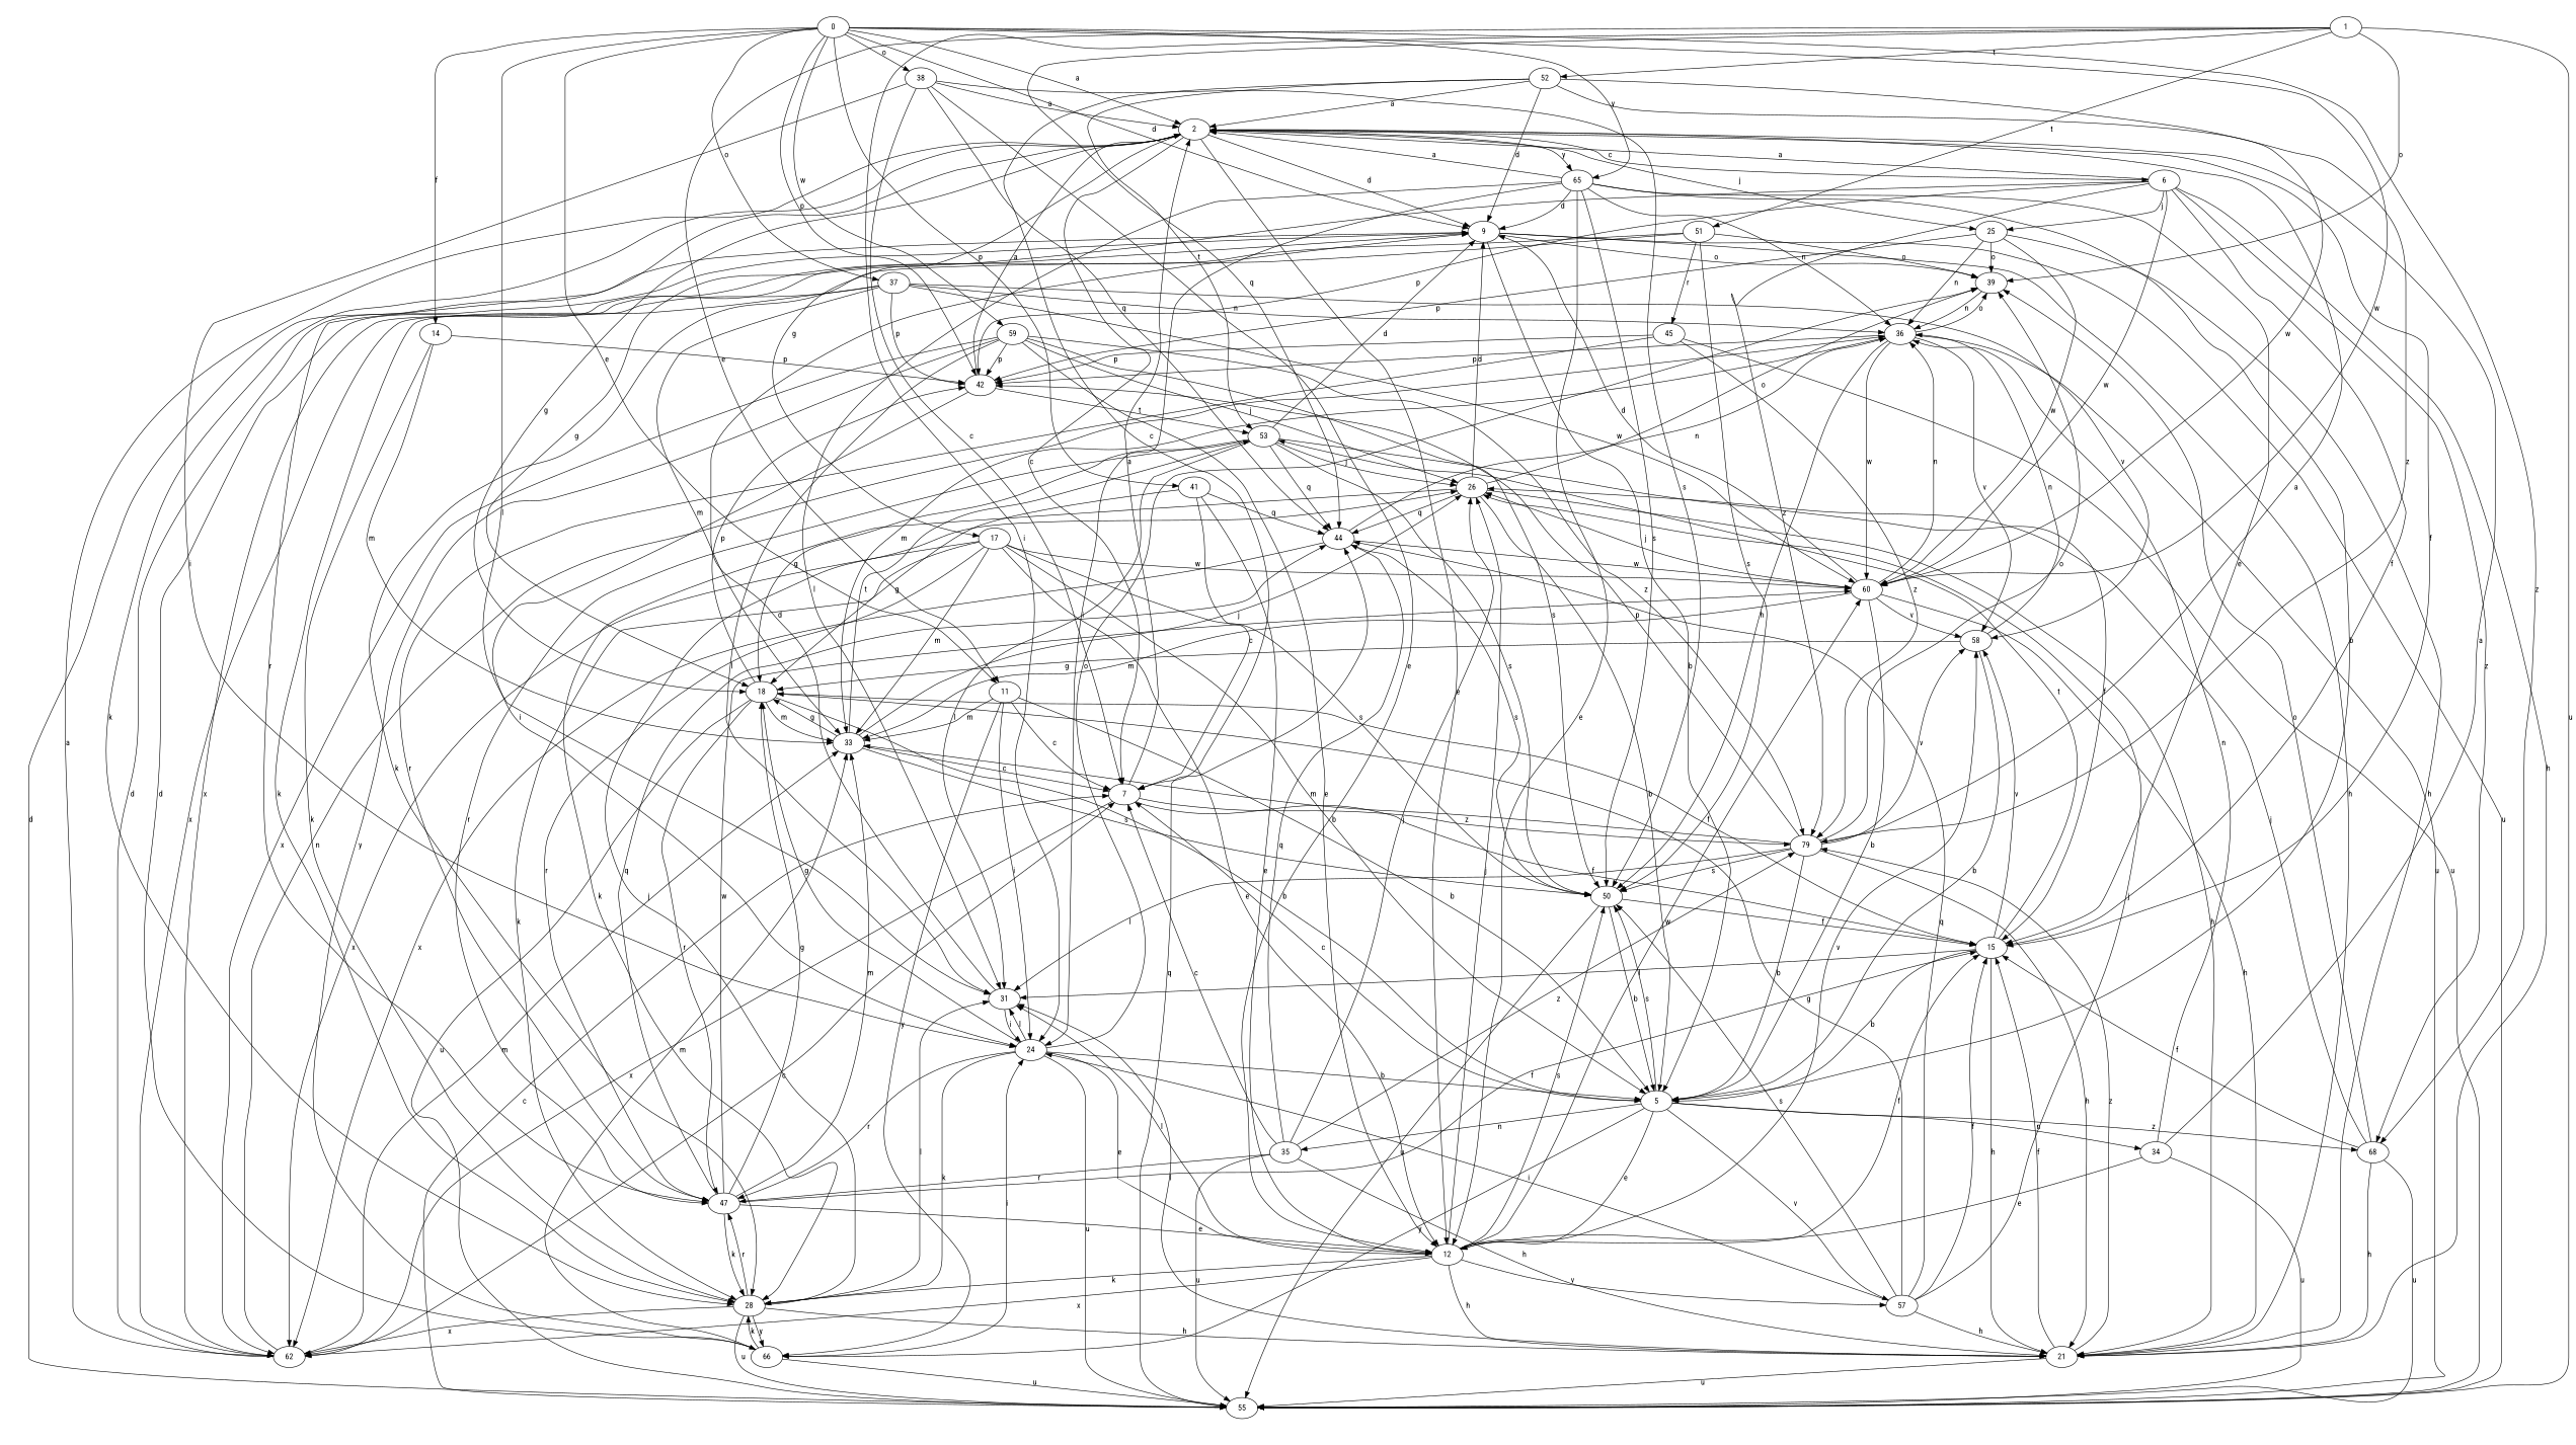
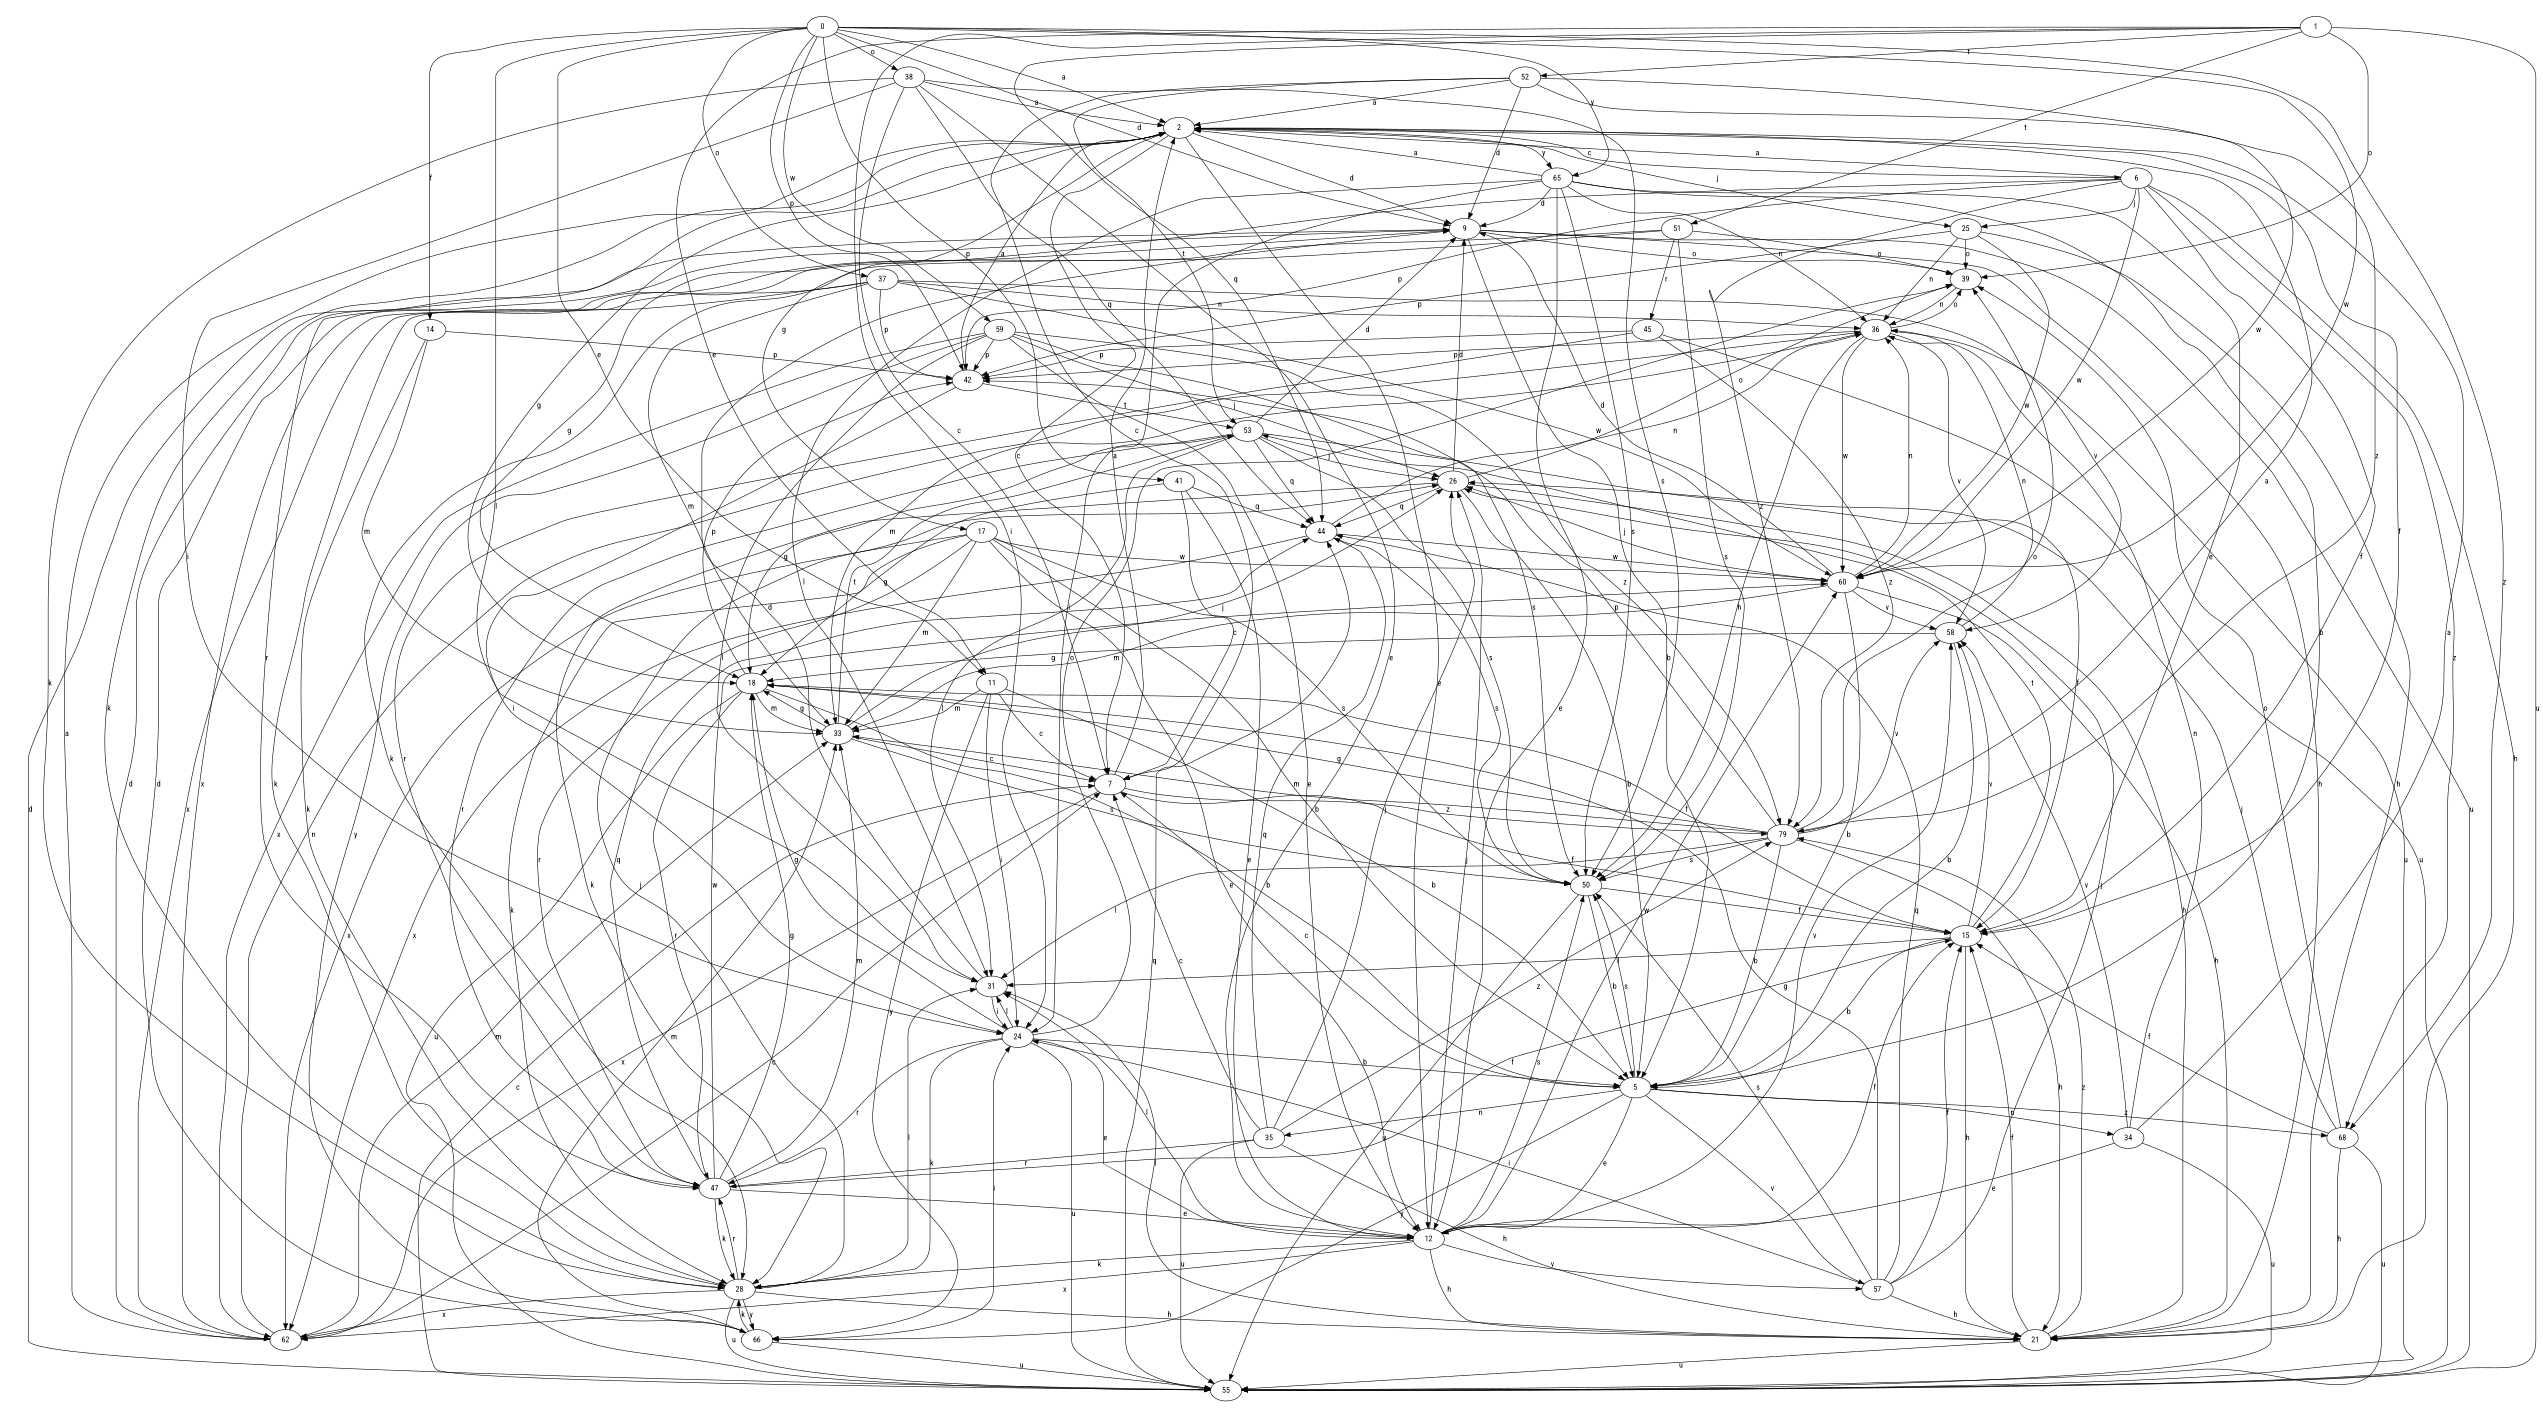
  strict digraph {
    fontname="Roboto Condensed"
    node [fontname="Roboto Condensed"]
    edge [fontname="Roboto Condensed"]
    0
    2
    9
    11
    14
    31
    37
    38
    41
    42
    59
    60
    65
    68
    6
    7
    12
    15
    17
    18
    25
    28
    47
    39
    55
    5
    21
    24
    66
    33
    62
    58
    36
    44
    50
    53
    n37 [label=79]
    26
    1
    51
    52
    45
    57
    34
    35
    0 -> 2 [label=a]
    0 -> 9 [label=d]
    0 -> 11 [label=e]
    0 -> 14 [label=f]
    0 -> 31 [label=l]
    0 -> 37 [label=o]
    0 -> 38 [label=o]
    0 -> 41 [label=p]
    0 -> 42 [label=p]
    0 -> 59 [label=w]
    0 -> 60 [label=w]
    0 -> 65 [label=y]
    0 -> 68 [label=z]
    2 -> 9 [label=d]
    2 -> 65 [label=y]
    2 -> 6 [label=c]
    2 -> 7 [label=c]
    2 -> 12 [label=e]
    2 -> 15 [label=f]
    2 -> 17 [label=g]
    2 -> 18 [label=g]
    2 -> 25 [label=j]
    2 -> 28 [label=k]
    2 -> 47 [label=r]
    9 -> 39 [label=o]
    9 -> 55 [label=u]
    9 -> 5 [label=b]
    9 -> 21 [label=h]
    11 -> 7 [label=c]
    11 -> 5 [label=b]
    11 -> 24 [label=i]
    11 -> 66 [label=y]
    11 -> 33 [label=m]
    14 -> 42 [label=p]
    14 -> 28 [label=k]
    14 -> 33 [label=m]
    31 -> 9 [label=d]
    31 -> 24 [label=i]
    37 -> 42 [label=p]
    37 -> 60 [label=w]
    37 -> 28 [label=k]
    37 -> 33 [label=m]
    37 -> 62 [label=x]
    37 -> 58 [label=v]
    37 -> 36 [label=n]
    38 -> 2 [label=a]
    38 -> 7 [label=c]
    38 -> 12 [label=e]
+   38 -> 28 [label=k]
    38 -> 24 [label=i]
    38 -> 44 [label=q]
    38 -> 50 [label=s]
    41 -> 7 [label=c]
    41 -> 12 [label=e]
    41 -> 18 [label=g]
    41 -> 44 [label=q]
    42 -> 2 [label=a]
    42 -> 24 [label=i]
    42 -> 53 [label=t]
    59 -> 31 [label=l]
    59 -> 42 [label=p]
    59 -> 12 [label=e]
    59 -> 66 [label=y]
    59 -> 62 [label=x]
    59 -> 50 [label=s]
    59 -> n37 [label=z]
    59 -> 26 [label=j]
    60 -> 9 [label=d]
    60 -> 5 [label=b]
    60 -> 21 [label=h]
    60 -> 33 [label=m]
    60 -> 58 [label=v]
    60 -> 36 [label=n]
    60 -> 26 [label=j]
    65 -> 2 [label=a]
    65 -> 9 [label=d]
    65 -> 31 [label=l]
    65 -> 12 [label=e]
    65 -> 15 [label=e]
    65 -> 5 [label=b]
    65 -> 24 [label=i]
    65 -> 36 [label=n]
    65 -> 50 [label=s]
    68 -> 15 [label=f]
    68 -> 39 [label=o]
    68 -> 55 [label=u]
    68 -> 21 [label=h]
    68 -> 26 [label=j]
    6 -> 2 [label=a]
    6 -> 42 [label=p]
    6 -> 60 [label=w]
    6 -> 68 [label=z]
    6 -> 15 [label=f]
    6 -> 18 [label=g]
    6 -> 25 [label=j]
    6 -> 21 [label=h]
    6 -> n37 [label=z]
    7 -> 2 [label=a]
    7 -> 15 [label=f]
    7 -> 62 [label=x]
    7 -> n37 [label=z]
    12 -> 31 [label=l]
    12 -> 60 [label=w]
    12 -> 15 [label=f]
    12 -> 28 [label=k]
    12 -> 21 [label=h]
    12 -> 62 [label=x]
    12 -> 58 [label=v]
    12 -> 50 [label=s]
    12 -> 26 [label=j]
    12 -> 57 [label=v]
    15 -> 31 [label=l]
    15 -> 5 [label=b]
    15 -> 21 [label=h]
    15 -> 58 [label=v]
    15 -> 53 [label=t]
    17 -> 60 [label=w]
    17 -> 12 [label=e]
    17 -> 28 [label=k]
    17 -> 47 [label=r]
    17 -> 5 [label=b]
    17 -> 33 [label=m]
    17 -> 62 [label=x]
    17 -> 50 [label=s]
    18 -> 42 [label=p]
    18 -> 15 [label=f]
    18 -> 47 [label=r]
    18 -> 55 [label=u]
    18 -> 5 [label=b]
    18 -> 33 [label=m]
    25 -> 42 [label=p]
    25 -> 60 [label=w]
    25 -> 39 [label=o]
    25 -> 21 [label=h]
    25 -> 36 [label=n]
    28 -> 31 [label=l]
    28 -> 47 [label=r]
    28 -> 55 [label=u]
    28 -> 21 [label=h]
    28 -> 66 [label=y]
    28 -> 62 [label=x]
    28 -> 26 [label=j]
    47 -> 60 [label=w]
    47 -> 12 [label=e]
    47 -> 15 [label=f]
    47 -> 18 [label=g]
    47 -> 28 [label=k]
    47 -> 33 [label=m]
    47 -> 44 [label=q]
    39 -> 36 [label=n]
    55 -> 9 [label=d]
    55 -> 7 [label=c]
    55 -> 44 [label=q]
    5 -> 68 [label=z]
    5 -> 7 [label=c]
    5 -> 12 [label=e]
    5 -> 66 [label=y]
    5 -> 50 [label=s]
    5 -> 57 [label=v]
    5 -> 34 [label=n]
    5 -> 35 [label=n]
    21 -> 31 [label=l]
    21 -> 15 [label=f]
    21 -> 55 [label=u]
    21 -> n37 [label=z]
    24 -> 31 [label=l]
    24 -> 12 [label=e]
    24 -> 18 [label=g]
    24 -> 28 [label=k]
    24 -> 47 [label=r]
    24 -> 39 [label=o]
    24 -> 55 [label=u]
    24 -> 5 [label=b]
    66 -> 9 [label=d]
    66 -> 28 [label=k]
    66 -> 55 [label=u]
    66 -> 24 [label=i]
    66 -> 33 [label=m]
    33 -> 7 [label=c]
    33 -> 18 [label=g]
    33 -> 50 [label=s]
    33 -> 53 [label=t]
    33 -> 26 [label=j]
    62 -> 2 [label=a]
    62 -> 9 [label=d]
    62 -> 7 [label=c]
    62 -> 33 [label=m]
    62 -> 36 [label=n]
    58 -> 18 [label=g]
    58 -> 5 [label=b]
    58 -> 36 [label=n]
    36 -> 42 [label=p]
    36 -> 60 [label=w]
    36 -> 39 [label=o]
    36 -> 55 [label=u]
    36 -> 33 [label=m]
    36 -> 58 [label=v]
    36 -> 50 [label=h]
    44 -> 60 [label=w]
    44 -> 62 [label=x]
    44 -> 36 [label=n]
    44 -> 50 [label=s]
    50 -> 15 [label=f]
    50 -> 55 [label=u]
    50 -> 5 [label=b]
    53 -> 9 [label=d]
    53 -> 31 [label=l]
    53 -> 15 [label=f]
    53 -> 18 [label=g]
    53 -> 47 [label=r]
    53 -> 44 [label=q]
    53 -> 50 [label=s]
    53 -> 26 [label=j]
    n37 -> 2 [label=a]
    n37 -> 31 [label=l]
    n37 -> 42 [label=p]
+   n37 -> 18 [label=g]
    n37 -> 39 [label=o]
    n37 -> 5 [label=b]
    n37 -> 21 [label=h]
    n37 -> 33 [label=m]
    n37 -> 58 [label=v]
    n37 -> 50 [label=s]
    26 -> 9 [label=d]
    26 -> 28 [label=k]
    26 -> 39 [label=o]
    26 -> 5 [label=b]
    26 -> 21 [label=h]
    26 -> 44 [label=q]
    1 -> 11 [label=e]
    1 -> 39 [label=o]
    1 -> 55 [label=u]
    1 -> 24 [label=i]
    1 -> 44 [label=q]
    1 -> 51 [label=t]
    1 -> 52 [label=t]
    51 -> 28 [label=k]
    51 -> 39 [label=o]
    51 -> 62 [label=x]
    51 -> 50 [label=s]
    51 -> 45 [label=r]
    52 -> 2 [label=a]
    52 -> 9 [label=d]
    52 -> 60 [label=w]
    52 -> 7 [label=c]
    52 -> 53 [label=t]
    52 -> n37 [label=z]
    45 -> 42 [label=p]
    45 -> 47 [label=r]
    45 -> 55 [label=u]
    45 -> n37 [label=z]
    57 -> 15 [label=f]
    57 -> 18 [label=g]
    57 -> 21 [label=h]
    57 -> 24 [label=i]
    57 -> 44 [label=q]
    57 -> 50 [label=s]
    57 -> 26 [label=j]
    34 -> 2 [label=a]
    34 -> 12 [label=e]
    34 -> 55 [label=u]
+   34 -> 58 [label=v]
    34 -> 36 [label=n]
    35 -> 7 [label=c]
    35 -> 47 [label=r]
    35 -> 55 [label=u]
    35 -> 21 [label=h]
    35 -> 44 [label=q]
    35 -> n37 [label=z]
    35 -> 26 [label=j]
  }
